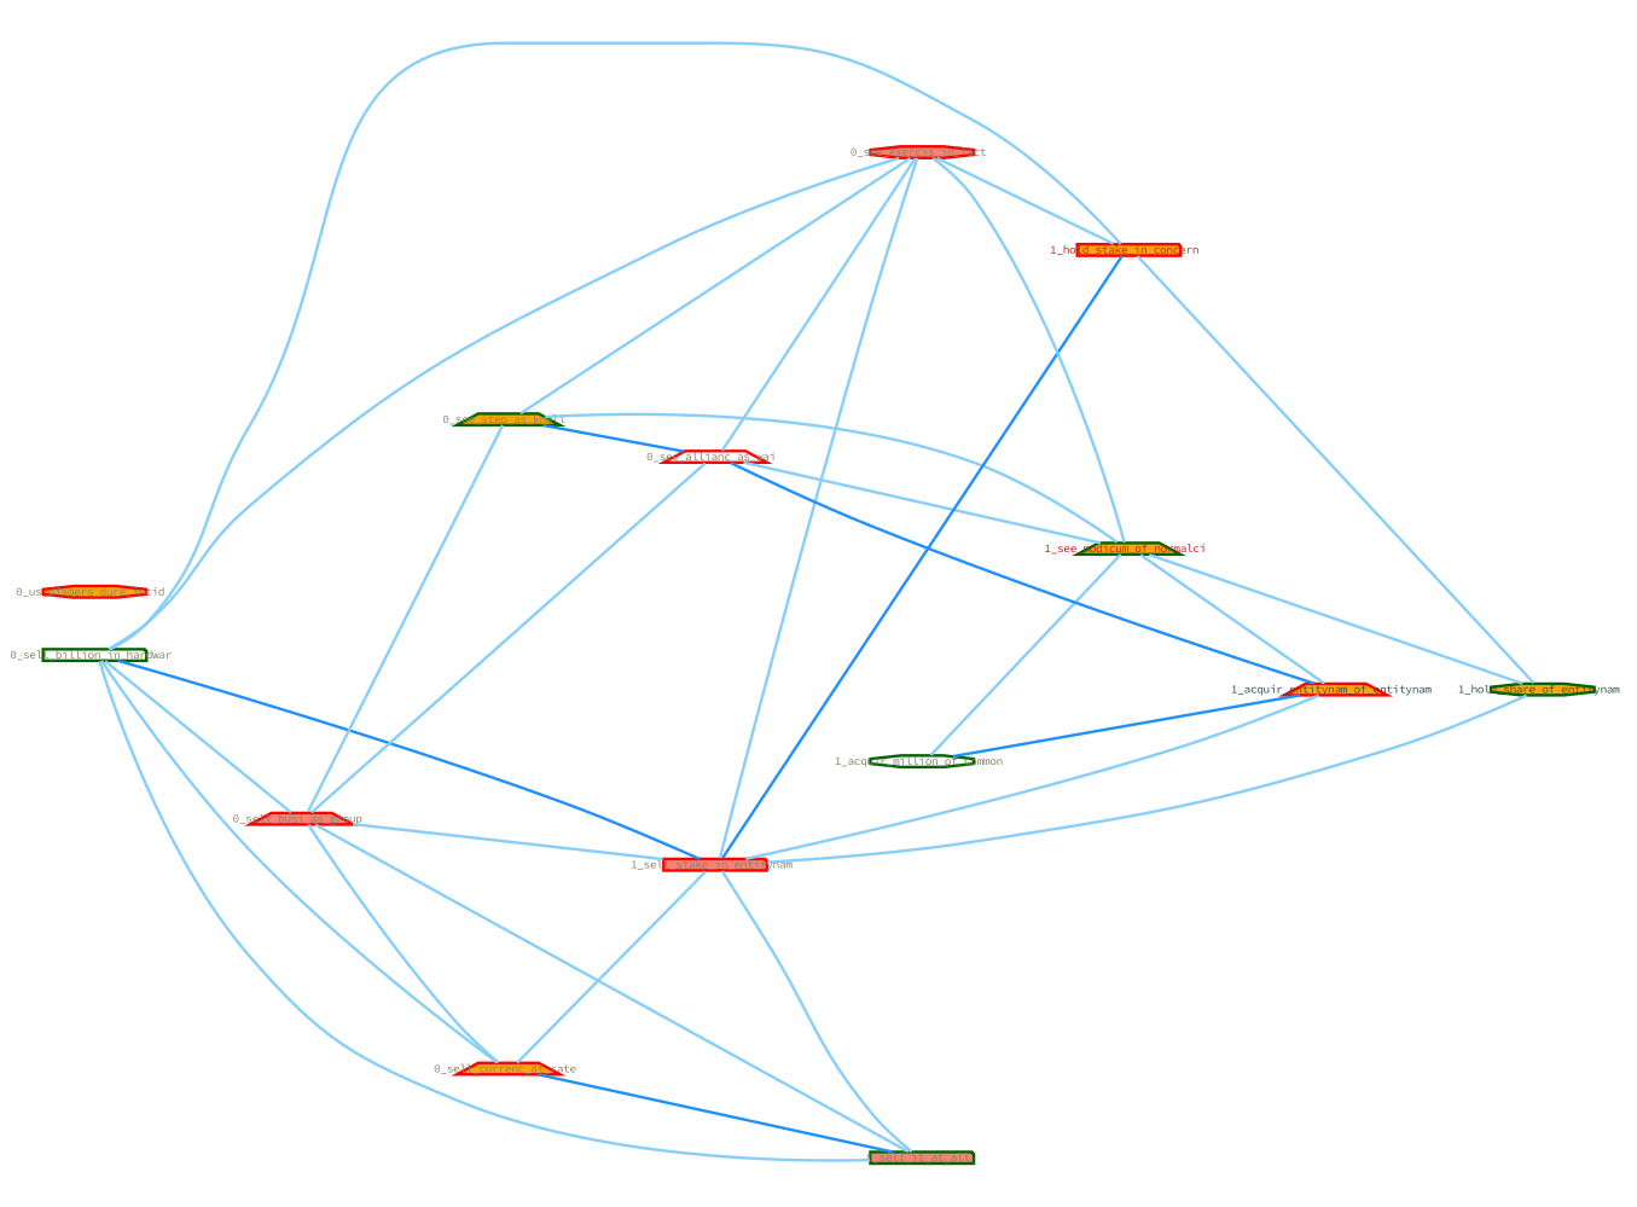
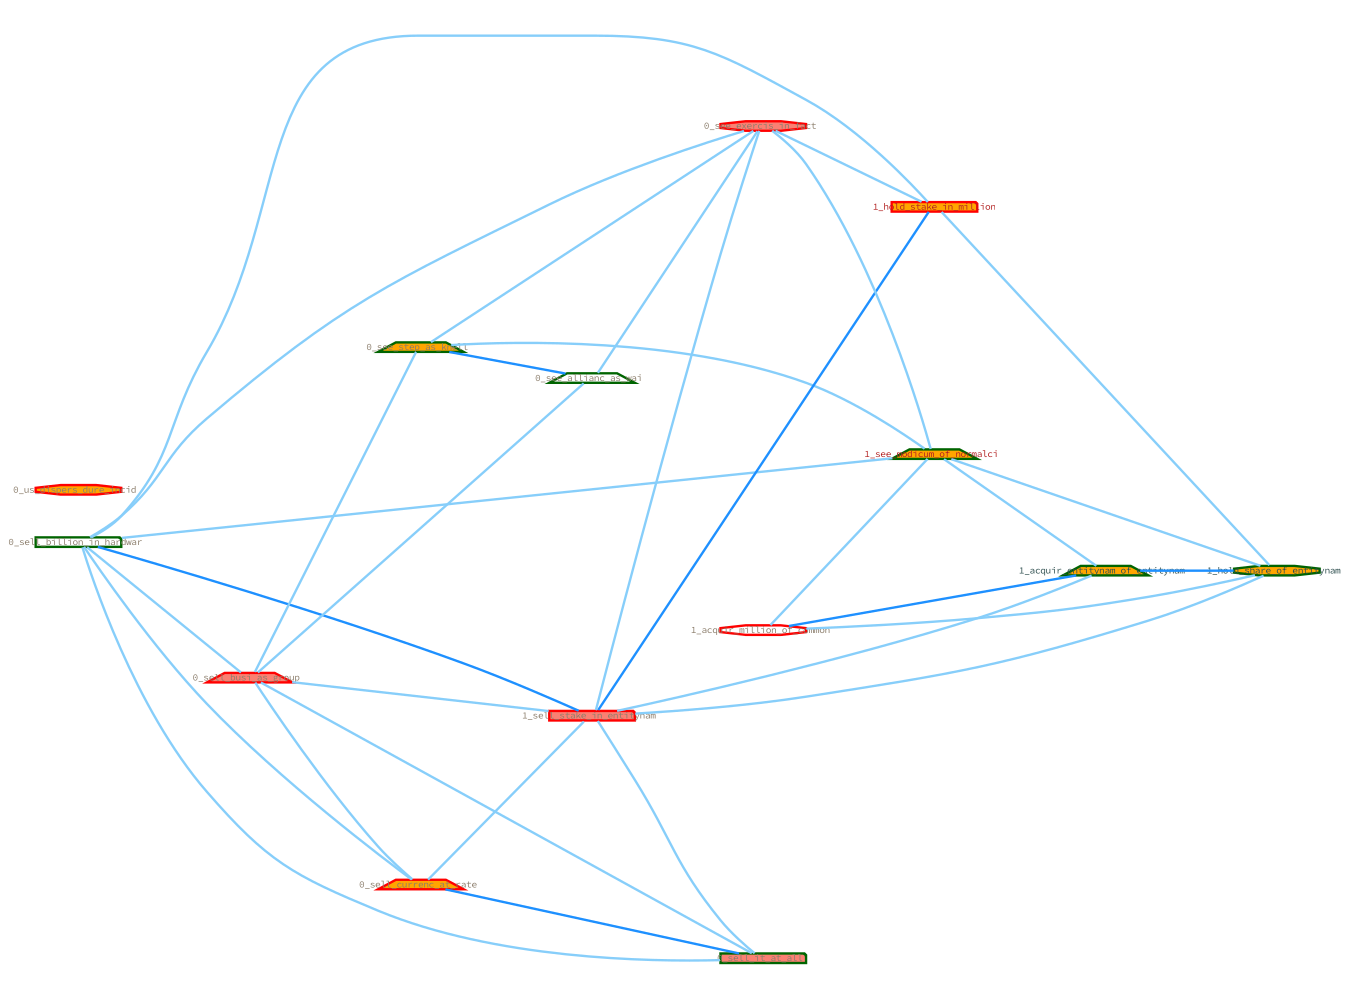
  graph {
    fontname="Source Code Pro"
    rankdir=LR
    node [color=red fillcolor=orange fixedsize=true fontcolor="#8b7d6b" fontname="Source Code Pro" fontsize=4 shape=trapezium style=filled]
    edge [color="#87cefa" fontname="Source Code Pro" w=1]
    "0_sell_billion_in_hardwar " [color=darkgreen fillcolor=white height=.06 shape=note width=.5]
    "0_sell_busi_as_group " [fillcolor=salmon height=.06 width=.5]
    "0_see_step_as_knell " [color=darkgreen height=.06 width=.5]
-   "0_see_allianc_as_wai " [fillcolor=white height=.06 width=.5]
+   "0_see_allianc_as_wai " [color=darkgreen fillcolor=white height=.06 width=.5]
    "0_sell_currenc_at_rate " [height=.06 width=.5]
    "1_sell_stake_in_entitynam " [fillcolor=salmon height=.06 shape=note width=.5]
-   "1_acquir_million_of_common " [color=darkgreen fillcolor=white height=.06 shape=octagon width=.5]
+   "1_acquir_million_of_common " [fillcolor=white height=.06 shape=octagon width=.5]
    "0_us_dispers_dure_incid " [height=.06 shape=octagon width=.5]
    "0_see_exercis_in_fact " [fillcolor=salmon height=.06 shape=octagon width=.5]
    "0_sell_it_at_all " [color=darkgreen fillcolor=salmon height=.06 shape=note width=.5]
-   "1_hold_stake_in_concern " [fontcolor="#b22222" height=.06 shape=note width=.5]
+   "1_hold_stake_in_concern " [fontcolor="#b22222" height=.06 shape=note width=.5 label="1_hold_stake_in_million"]
    "1_see_modicum_of_normalci " [color=darkgreen fontcolor="#b22222" height=.06 width=.5]
-   "1_acquir_entitynam_of_entitynam " [fontcolor="#2f4f4f" height=.06 width=.5]
+   "1_acquir_entitynam_of_entitynam " [color=darkgreen fontcolor="#2f4f4f" height=.06 width=.5]
    "1_hold_share_of_entitynam " [color=darkgreen fontcolor="#2f4f4f" height=.06 shape=octagon width=.5]
    subgraph sub_1 {
      "0_sell_billion_in_hardwar "
      "0_sell_busi_as_group "
      "0_see_step_as_knell "
      "0_see_allianc_as_wai "
      "0_sell_currenc_at_rate "
      "1_sell_stake_in_entitynam "
      "1_acquir_million_of_common "
      "0_us_dispers_dure_incid "
      "0_see_exercis_in_fact "
      "0_sell_it_at_all "
    }
    subgraph sub_2 {
      "1_hold_stake_in_concern "
      "1_see_modicum_of_normalci "
    }
    "0_sell_billion_in_hardwar " -- "0_sell_busi_as_group "
    "0_sell_billion_in_hardwar " -- "0_sell_currenc_at_rate "
    "0_sell_billion_in_hardwar " -- "1_sell_stake_in_entitynam " [color="#1e90ff" w=2]
    "0_sell_billion_in_hardwar " -- "0_see_exercis_in_fact "
    "0_sell_billion_in_hardwar " -- "0_sell_it_at_all "
    "0_sell_billion_in_hardwar " -- "1_hold_stake_in_concern "
    "0_sell_busi_as_group " -- "0_see_step_as_knell "
    "0_sell_busi_as_group " -- "0_see_allianc_as_wai "
    "0_sell_busi_as_group " -- "0_sell_currenc_at_rate "
    "0_sell_busi_as_group " -- "1_sell_stake_in_entitynam "
    "0_sell_busi_as_group " -- "0_sell_it_at_all "
    "0_see_step_as_knell " -- "0_see_allianc_as_wai " [color="#1e90ff" w=2]
    "0_see_step_as_knell " -- "0_see_exercis_in_fact "
    "0_see_step_as_knell " -- "1_see_modicum_of_normalci "
    "0_see_allianc_as_wai " -- "0_see_exercis_in_fact "
-   "0_see_allianc_as_wai " -- "1_see_modicum_of_normalci "
+   "0_sell_billion_in_hardwar " -- "1_see_modicum_of_normalci "
    "0_sell_currenc_at_rate " -- "1_sell_stake_in_entitynam "
    "0_sell_currenc_at_rate " -- "0_sell_it_at_all " [color="#1e90ff" w=2]
    "1_sell_stake_in_entitynam " -- "0_see_exercis_in_fact "
    "1_sell_stake_in_entitynam " -- "0_sell_it_at_all "
    "1_sell_stake_in_entitynam " -- "1_hold_stake_in_concern " [color="#1e90ff" w=2]
    "1_sell_stake_in_entitynam " -- "1_acquir_entitynam_of_entitynam "
    "1_sell_stake_in_entitynam " -- "1_hold_share_of_entitynam "
    "1_acquir_million_of_common " -- "1_see_modicum_of_normalci "
    "1_acquir_million_of_common " -- "1_acquir_entitynam_of_entitynam " [color="#1e90ff" w=2]
+   "1_acquir_million_of_common " -- "1_hold_share_of_entitynam "
    "0_see_exercis_in_fact " -- "1_hold_stake_in_concern "
    "0_see_exercis_in_fact " -- "1_see_modicum_of_normalci "
    "1_hold_stake_in_concern " -- "1_hold_share_of_entitynam "
    "1_see_modicum_of_normalci " -- "1_acquir_entitynam_of_entitynam "
    "1_see_modicum_of_normalci " -- "1_hold_share_of_entitynam "
-   "1_acquir_entitynam_of_entitynam " -- "0_see_allianc_as_wai " [color="#1e90ff" w=2]
+   "1_acquir_entitynam_of_entitynam " -- "1_hold_share_of_entitynam " [color="#1e90ff" w=2]
  }
